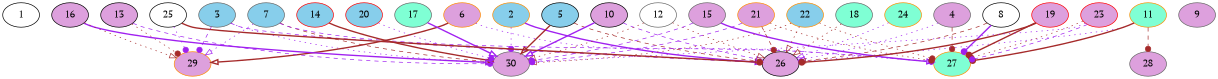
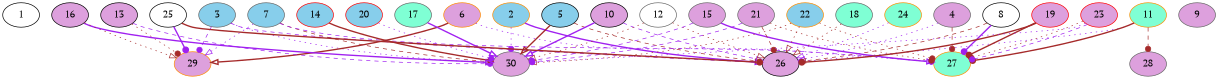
  digraph {
    fontname="PT Serif"
    node [alpha=0.11 color=gray40 fillcolor=plum fontname="PT Serif" style=filled]
    edge [arrowhead=dot color=purple fontname="PT Serif" style=dotted]
    1 [alpha=0.19 color=black expect_size=21213184 fillcolor=white]
    2 [color=darkorange expect_size=51361792 fillcolor=skyblue]
    26 [alpha=0.12 color=black expect_size=22520832]
    30 [alpha=0.17 expect_size=28625920]
    3 [alpha=0.04 expect_size=47644672 fillcolor=skyblue]
    29 [alpha=0.17 color=darkorange expect_size=22467584]
    4 [alpha=0.15 expect_size=24731648]
    27 [alpha=0.14 color=darkorange expect_size=47570944 fillcolor=aquamarine]
    5 [alpha=0.01 color=black expect_size=32582656 fillcolor=skyblue]
    6 [color=darkorange expect_size=14818304]
    7 [alpha=0.02 expect_size=41437184 fillcolor=skyblue]
    8 [alpha=0.08 color=black expect_size=46389248 fillcolor=white]
    9 [alpha=0.07 expect_size=18003968]
    10 [alpha=0.04 color=black expect_size=41298944]
    11 [alpha=0.05 color=darkorange expect_size=46715904 fillcolor=aquamarine]
    28 [alpha=0.13 expect_size=46660608]
    12 [alpha=0.05 expect_size=45492224 fillcolor=white]
    13 [alpha=0.14 color=black expect_size=24672256]
    14 [alpha=0.19 color=red expect_size=33315840 fillcolor=skyblue]
    15 [alpha=0.04 expect_size=22538240]
    16 [color=black expect_size=25938944]
    17 [alpha=0.20 expect_size=51803136 fillcolor=aquamarine]
    18 [alpha=0.10 expect_size=8819712 fillcolor=aquamarine]
    19 [alpha=0.03 color=red expect_size=27837440]
    20 [alpha=0.01 color=red expect_size=45254656 fillcolor=skyblue]
-   21 [alpha=0.06 color=darkorange expect_size=7859200]
+   21 [alpha=0.06 expect_size=7859200]
    22 [alpha=0.10 color=darkorange expect_size=19308544 fillcolor=skyblue]
    23 [alpha=0.13 color=red expect_size=30147584]
    24 [alpha=0.03 color=darkorange expect_size=15263744 fillcolor=aquamarine]
    25 [alpha=0.06 color=black expect_size=12289024 fillcolor=white]
    2 -> 26 [arrowhead=onormal style=bold]
    2 -> 30
    3 -> 26 [arrowhead=onormal style=dashed]
    3 -> 30 [arrowhead=onormal]
    3 -> 29 [style=dashed]
    4 -> 26 [arrowhead=onormal]
    4 -> 27 [color=brown style=dashed]
    5 -> 26 [arrowhead=onormal color=brown style=dashed]
    5 -> 30 [arrowhead=onormal color=brown style=bold]
    6 -> 29 [arrowhead=onormal color=brown style=bold]
    6 -> 27
    7 -> 30 [arrowhead=onormal color=brown style=dashed]
    7 -> 29 [arrowhead=onormal]
    7 -> 27 [style=dashed]
    8 -> 26 [arrowhead=onormal color=brown style=dashed]
    8 -> 27 [style=bold]
    10 -> 26 [arrowhead=onormal style=dashed]
    10 -> 30 [arrowhead=onormal style=bold]
    11 -> 26
    11 -> 27 [color=brown style=bold]
    11 -> 28 [color=brown style=dashed]
    12 -> 26 [arrowhead=onormal color=brown]
    12 -> 30 [arrowhead=onormal color=brown]
    13 -> 30 [style=dashed]
    13 -> 29 [color=brown]
    14 -> 30 [color=brown style=bold]
    15 -> 30 [style=dashed]
    15 -> 27 [arrowhead=onormal style=bold]
    16 -> 30 [arrowhead=onormal style=bold]
    16 -> 29 [arrowhead=onormal color=brown]
    17 -> 30 [arrowhead=onormal style=bold]
    18 -> 26 [arrowhead=onormal color=brown]
    19 -> 26 [color=brown style=bold]
    19 -> 27 [color=brown style=bold]
    20 -> 30
    21 -> 26 [color=brown style=dashed]
    21 -> 30 [style=dashed]
    21 -> 27 [color=brown]
    22 -> 26 [arrowhead=onormal color=brown]
    22 -> 30 [arrowhead=onormal color=brown]
    22 -> 27 [color=brown]
    23 -> 30
    23 -> 27 [color=brown]
    23 -> 27 [style=dashed]
    24 -> 26 [arrowhead=onormal]
    25 -> 26 [color=brown style=bold]
-   25 -> 29
+   25 -> 29 [style=bold]
  }
